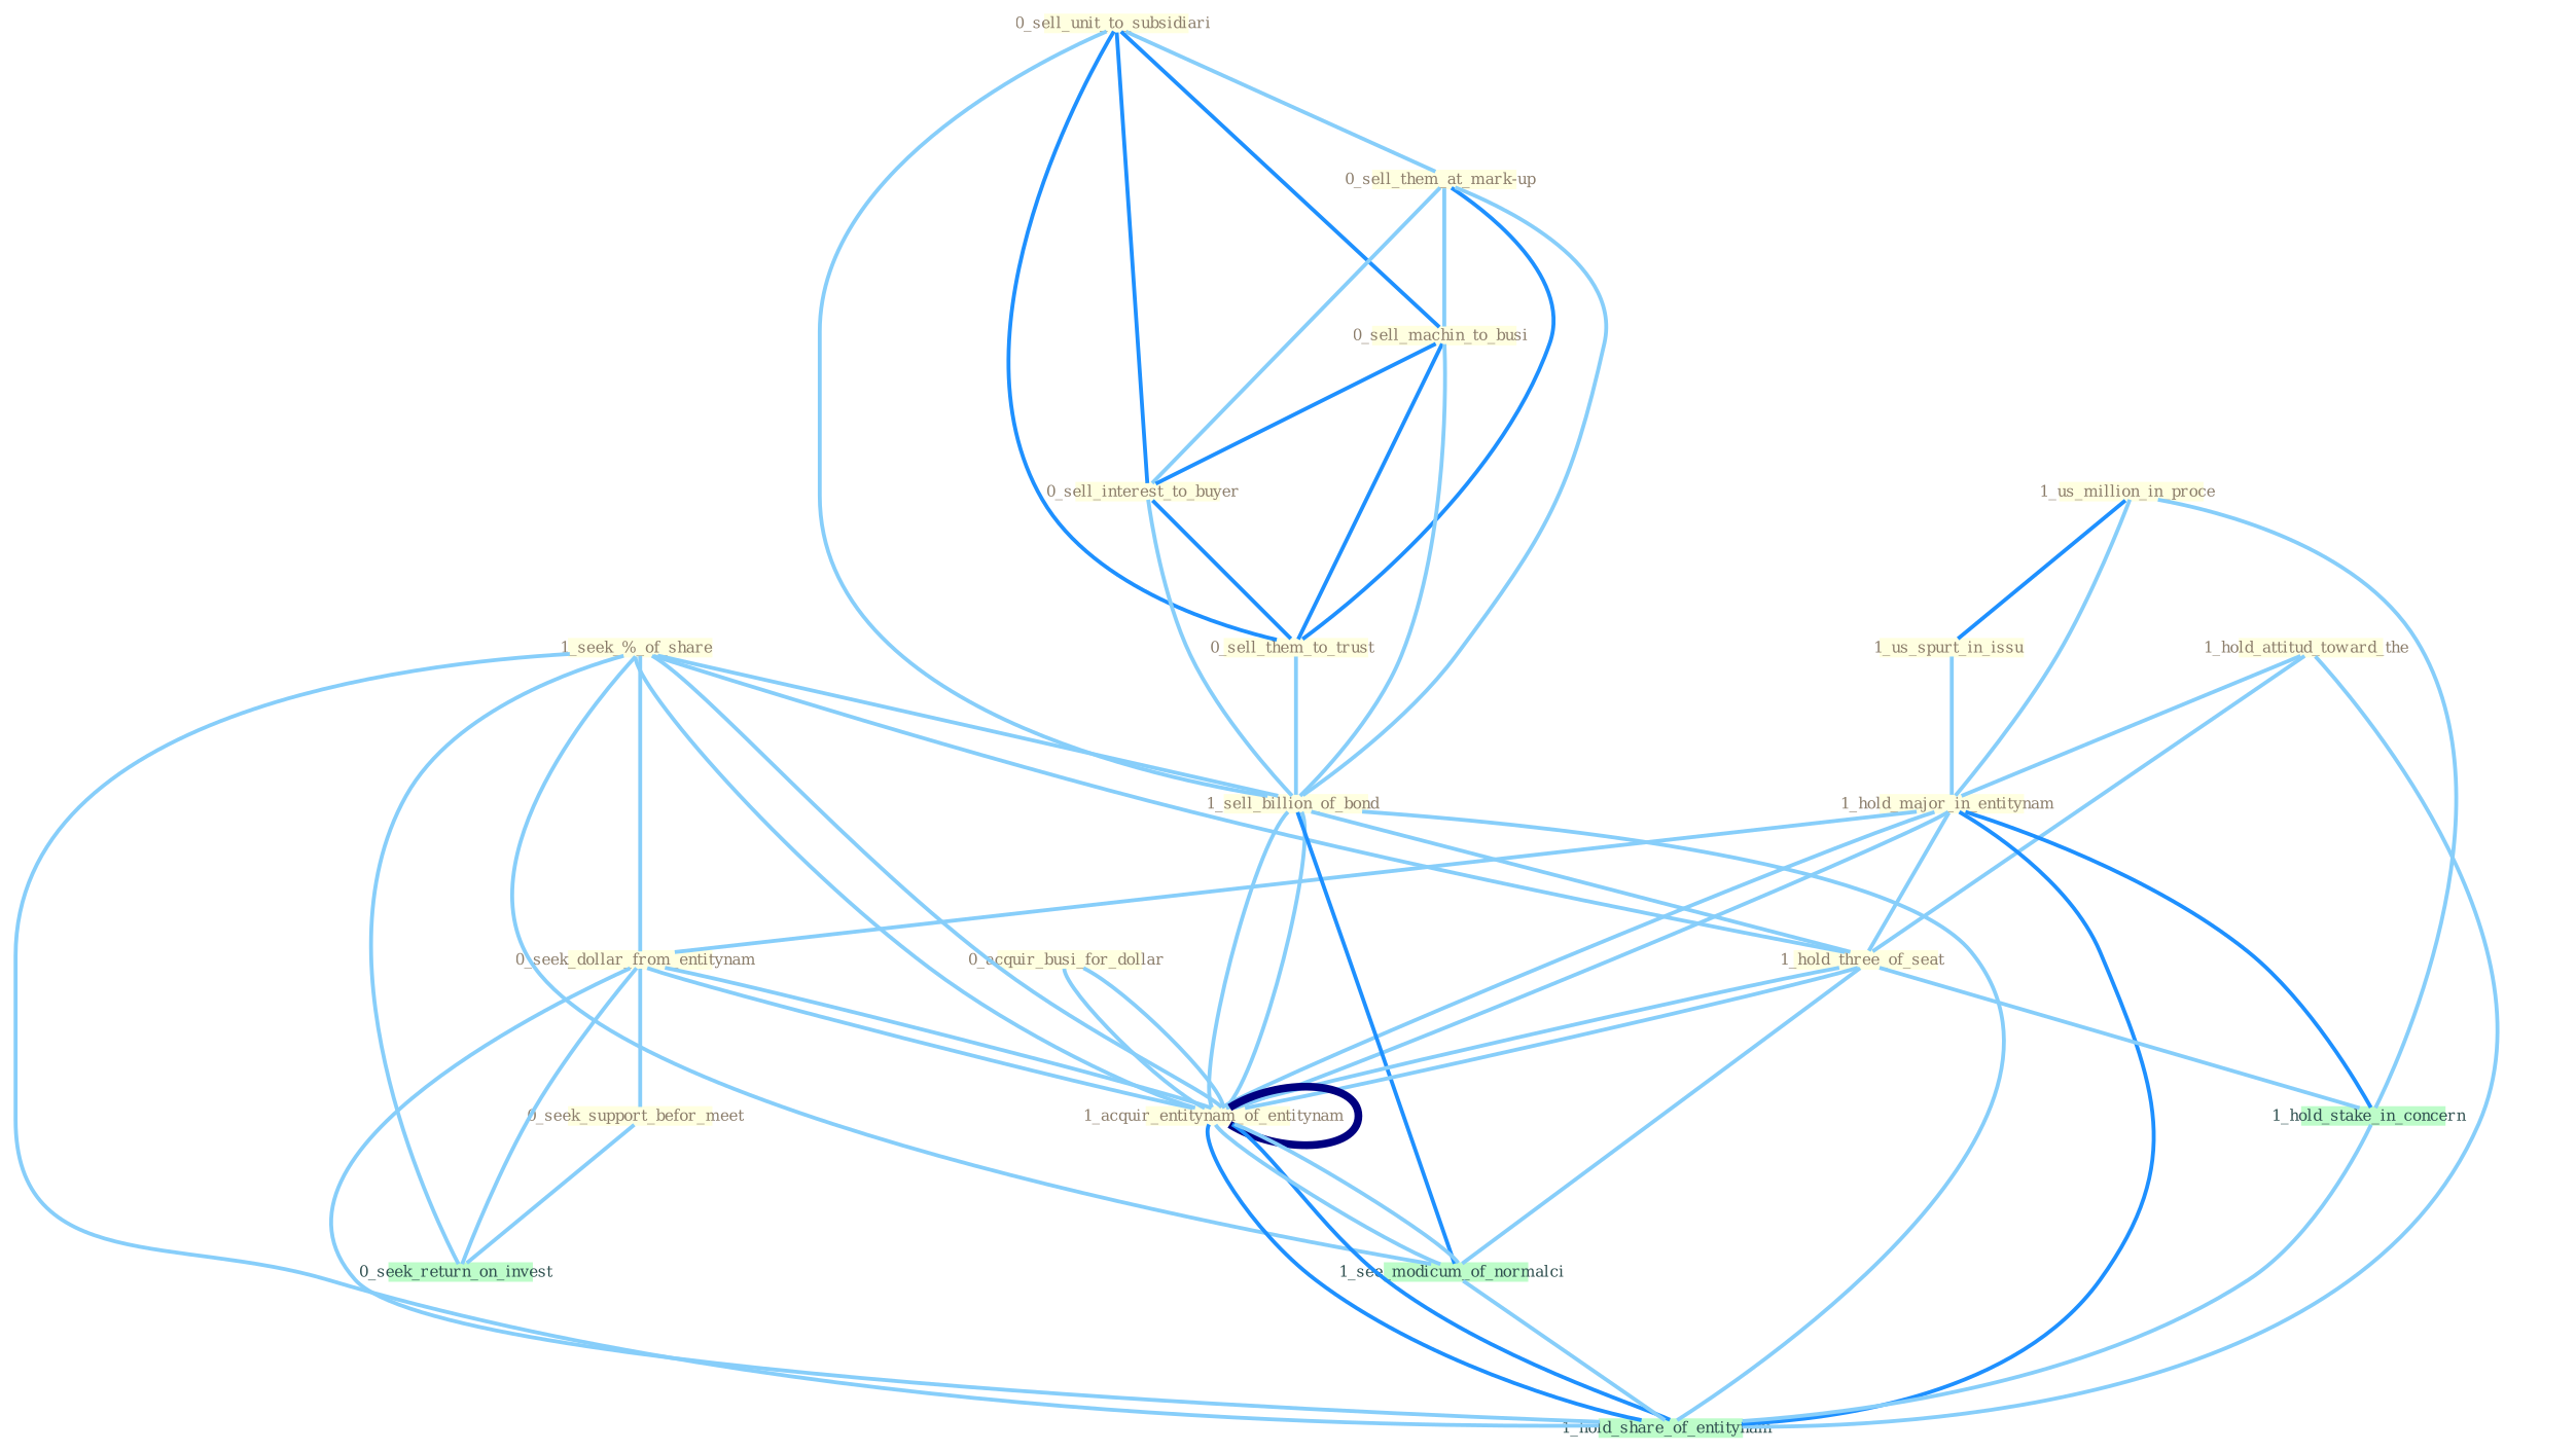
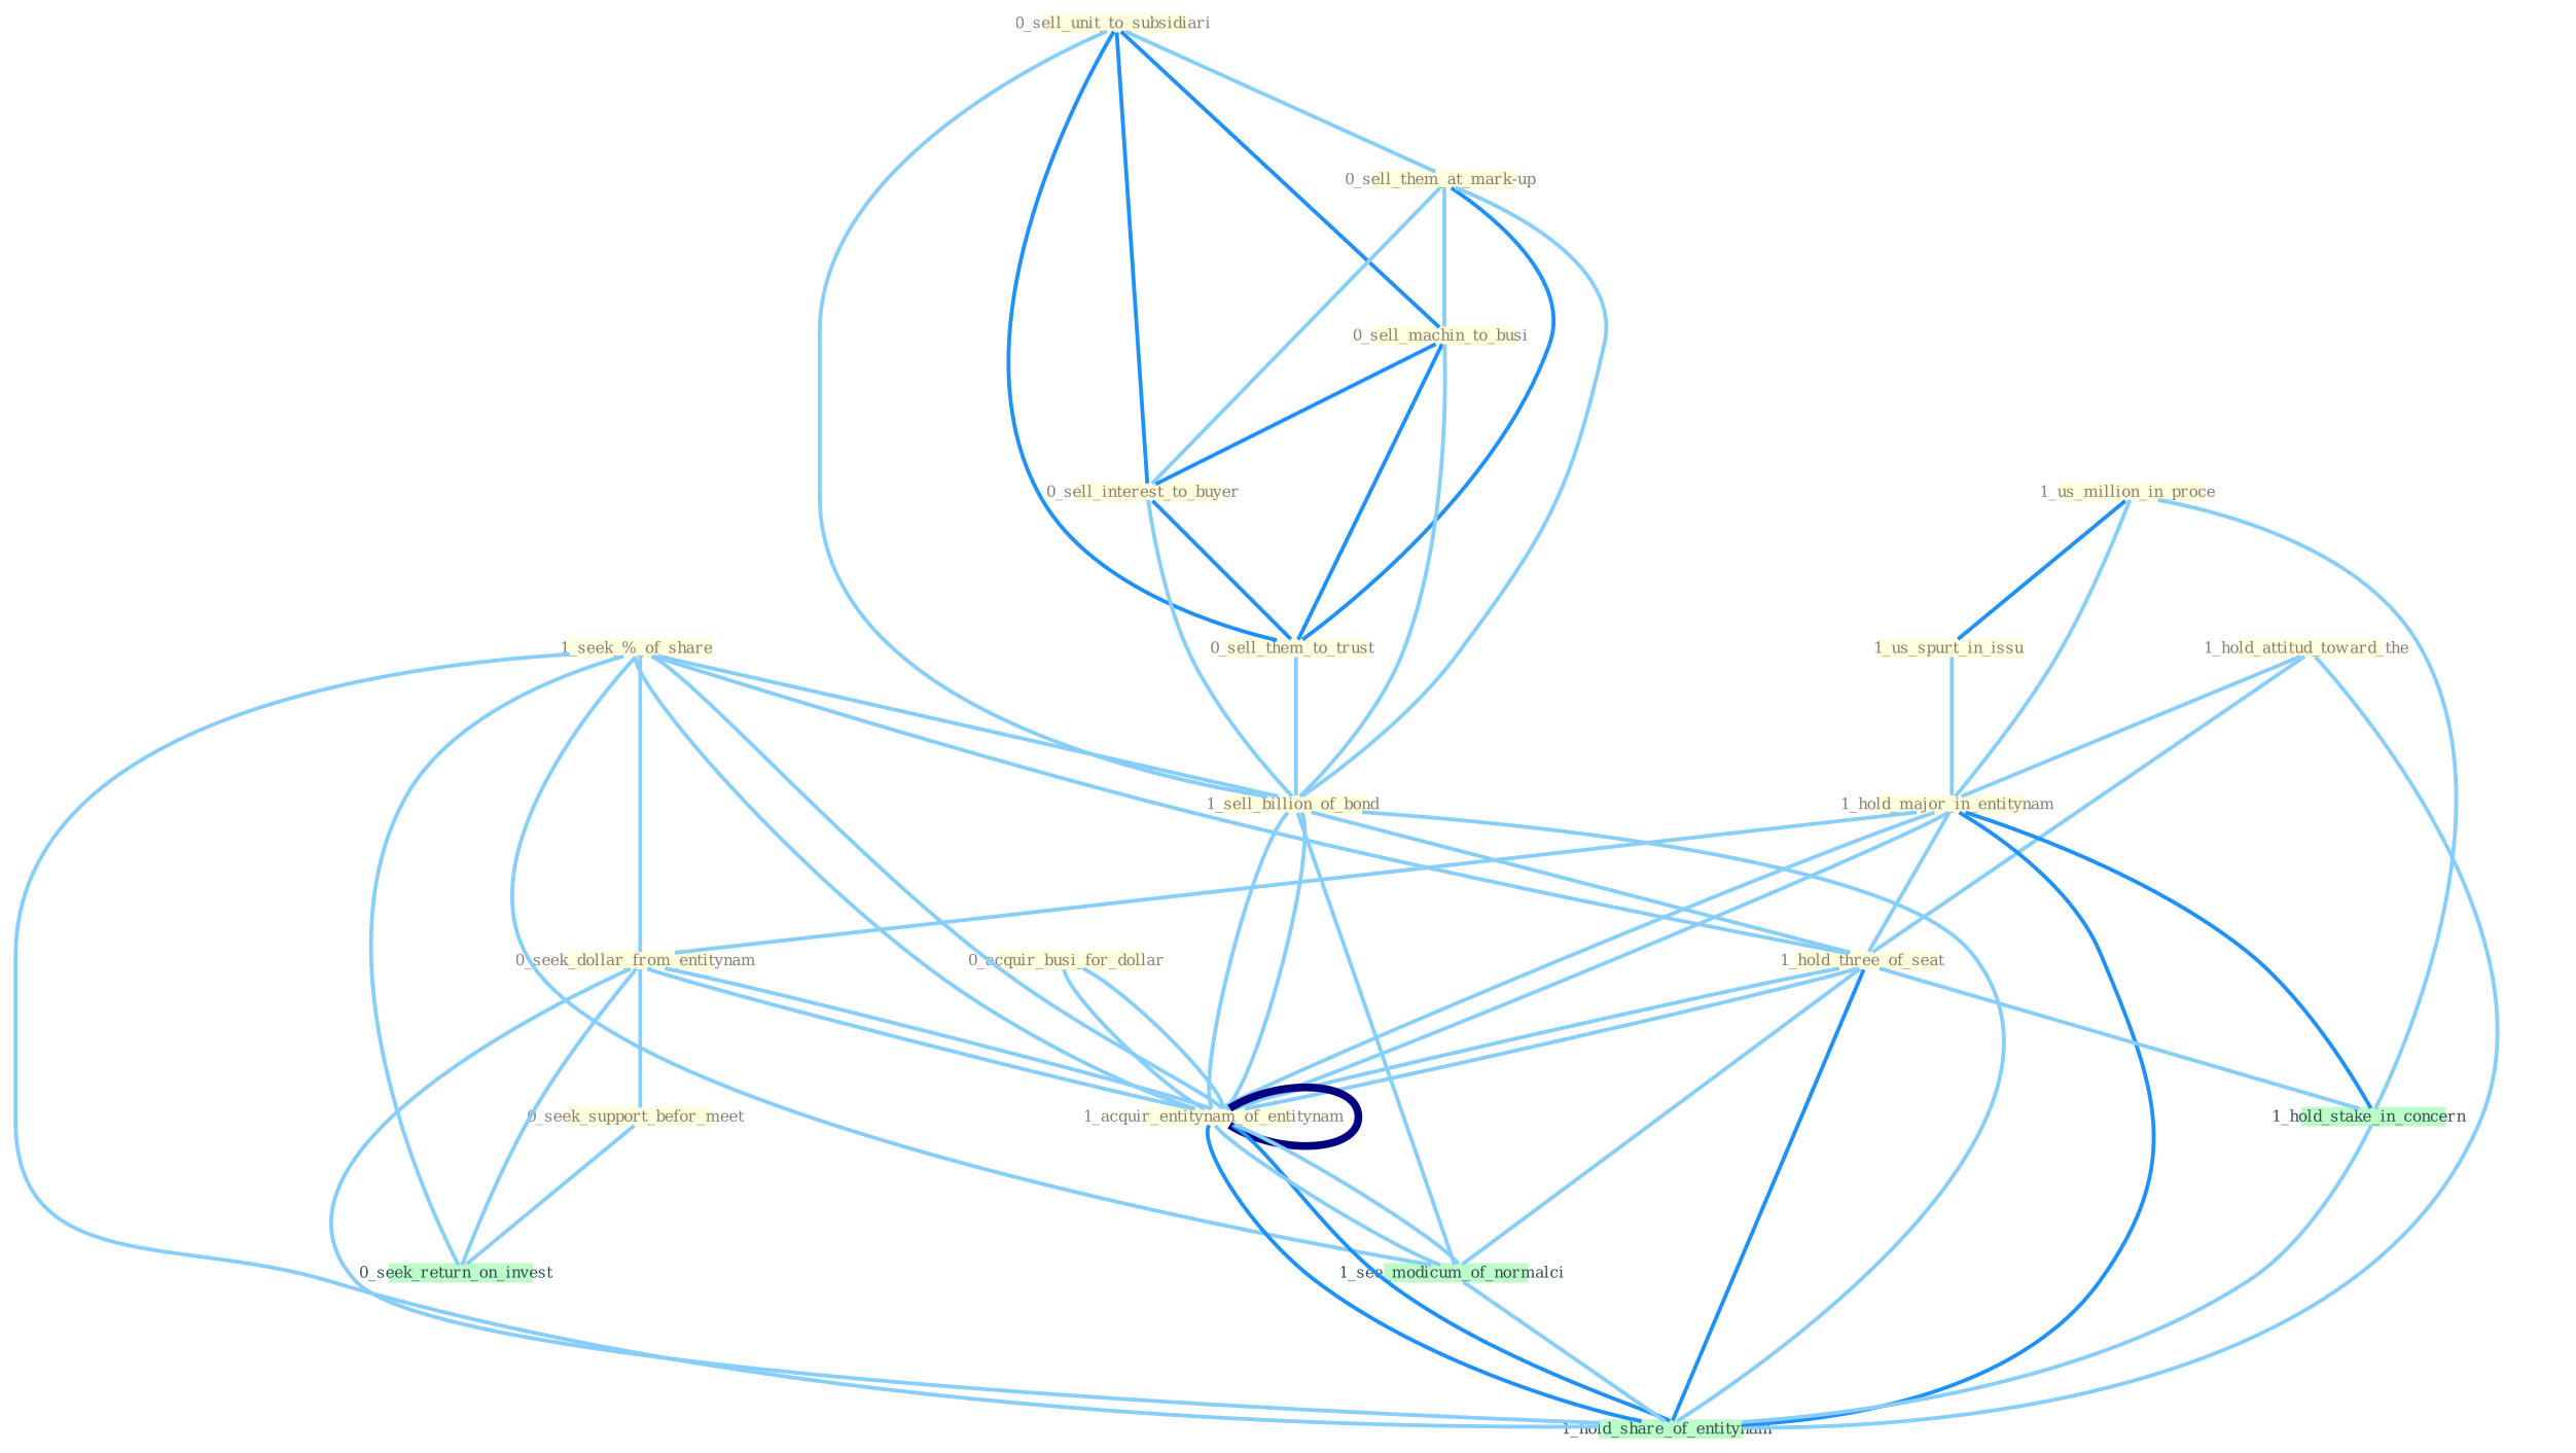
  graph {
    node [color="#ffffe0" fixedsize=true fontcolor="#8b7d6b" fontsize=4 shape=polygon style=filled]
    edge [color="#87cefa" w=1]
    "1_hold_attitud_toward_the " [height=.06 width=.5]
    "0_sell_unit_to_subsidiari " [height=.06 width=.5]
    "1_us_million_in_proce " [height=.06 width=.5]
    "1_us_spurt_in_issu " [height=.06 width=.5]
    "0_acquir_busi_for_dollar " [height=.06 width=.5]
    "1_seek_%_of_share " [height=.06 width=.5]
    "0_sell_them_at_mark-up " [height=.06 width=.5]
    "0_sell_machin_to_busi " [height=.06 width=.5]
    "0_sell_interest_to_buyer " [height=.06 width=.5]
    "1_hold_major_in_entitynam " [height=.06 width=.5]
    "0_sell_them_to_trust " [height=.06 width=.5]
    "0_seek_dollar_from_entitynam " [height=.06 width=.5]
    "1_sell_billion_of_bond " [height=.06 width=.5]
    "0_seek_support_befor_meet " [height=.06 width=.5]
    "1_hold_three_of_seat " [height=.06 width=.5]
    "1_acquir_entitynam_of_entitynam " [height=.06 width=.5]
    "1_hold_share_of_entitynam " [color="#BDFCC9" fontcolor="#2f4f4f" height=.06 width=.5]
    "1_hold_stake_in_concern " [color="#BDFCC9" fontcolor="#2f4f4f" height=.06 width=.5]
    "0_seek_return_on_invest " [color="#BDFCC9" fontcolor="#2f4f4f" height=.06 width=.5]
    "1_see_modicum_of_normalci " [color="#BDFCC9" fontcolor="#2f4f4f" height=.06 width=.5]
    subgraph sub_1 {
      "1_hold_attitud_toward_the "
      "0_sell_unit_to_subsidiari "
      "1_us_million_in_proce "
      "1_us_spurt_in_issu "
      "0_acquir_busi_for_dollar "
      "1_seek_%_of_share "
      "0_sell_them_at_mark-up "
      "0_sell_machin_to_busi "
      "0_sell_interest_to_buyer "
      "1_hold_major_in_entitynam "
      "0_sell_them_to_trust "
      "0_seek_dollar_from_entitynam "
      "1_sell_billion_of_bond "
      "0_seek_support_befor_meet "
      "1_hold_three_of_seat "
      "1_acquir_entitynam_of_entitynam "
    }
    subgraph sub_2 {
    }
    "1_hold_attitud_toward_the " -- "1_hold_major_in_entitynam "
    "1_hold_attitud_toward_the " -- "1_hold_three_of_seat "
    "1_hold_attitud_toward_the " -- "1_hold_share_of_entitynam "
    "0_sell_unit_to_subsidiari " -- "0_sell_them_at_mark-up "
    "0_sell_unit_to_subsidiari " -- "0_sell_machin_to_busi " [color="#1e90ff" w=2]
    "0_sell_unit_to_subsidiari " -- "0_sell_interest_to_buyer " [color="#1e90ff" w=2]
    "0_sell_unit_to_subsidiari " -- "0_sell_them_to_trust " [color="#1e90ff" w=2]
    "0_sell_unit_to_subsidiari " -- "1_sell_billion_of_bond "
    "1_us_million_in_proce " -- "1_us_spurt_in_issu " [color="#1e90ff" w=2]
    "1_us_million_in_proce " -- "1_hold_major_in_entitynam "
    "1_us_million_in_proce " -- "1_hold_stake_in_concern "
    "1_us_spurt_in_issu " -- "1_hold_major_in_entitynam "
    "0_acquir_busi_for_dollar " -- "1_acquir_entitynam_of_entitynam "
    "0_acquir_busi_for_dollar " -- "1_acquir_entitynam_of_entitynam "
    "1_seek_%_of_share " -- "0_seek_dollar_from_entitynam "
    "1_seek_%_of_share " -- "1_sell_billion_of_bond "
    "1_seek_%_of_share " -- "1_hold_three_of_seat "
    "1_seek_%_of_share " -- "1_acquir_entitynam_of_entitynam "
    "1_seek_%_of_share " -- "1_acquir_entitynam_of_entitynam "
    "1_seek_%_of_share " -- "1_hold_share_of_entitynam "
    "1_seek_%_of_share " -- "0_seek_return_on_invest "
    "1_seek_%_of_share " -- "1_see_modicum_of_normalci "
    "0_sell_them_at_mark-up " -- "0_sell_machin_to_busi "
    "0_sell_them_at_mark-up " -- "0_sell_interest_to_buyer "
    "0_sell_them_at_mark-up " -- "0_sell_them_to_trust " [color="#1e90ff" w=2]
    "0_sell_them_at_mark-up " -- "1_sell_billion_of_bond "
    "0_sell_machin_to_busi " -- "0_sell_interest_to_buyer " [color="#1e90ff" w=2]
    "0_sell_machin_to_busi " -- "0_sell_them_to_trust " [color="#1e90ff" w=2]
    "0_sell_machin_to_busi " -- "1_sell_billion_of_bond "
    "0_sell_interest_to_buyer " -- "0_sell_them_to_trust " [color="#1e90ff" w=2]
    "0_sell_interest_to_buyer " -- "1_sell_billion_of_bond "
    "1_hold_major_in_entitynam " -- "0_seek_dollar_from_entitynam "
    "1_hold_major_in_entitynam " -- "1_hold_three_of_seat "
    "1_hold_major_in_entitynam " -- "1_acquir_entitynam_of_entitynam "
    "1_hold_major_in_entitynam " -- "1_acquir_entitynam_of_entitynam "
    "1_hold_major_in_entitynam " -- "1_hold_share_of_entitynam " [color="#1e90ff" w=2]
    "1_hold_major_in_entitynam " -- "1_hold_stake_in_concern " [color="#1e90ff" w=2]
    "0_sell_them_to_trust " -- "1_sell_billion_of_bond "
    "0_seek_dollar_from_entitynam " -- "0_seek_support_befor_meet "
    "0_seek_dollar_from_entitynam " -- "1_acquir_entitynam_of_entitynam "
    "0_seek_dollar_from_entitynam " -- "1_acquir_entitynam_of_entitynam "
    "0_seek_dollar_from_entitynam " -- "1_hold_share_of_entitynam "
    "0_seek_dollar_from_entitynam " -- "0_seek_return_on_invest "
    "1_sell_billion_of_bond " -- "1_hold_three_of_seat "
    "1_sell_billion_of_bond " -- "1_acquir_entitynam_of_entitynam "
    "1_sell_billion_of_bond " -- "1_acquir_entitynam_of_entitynam "
    "1_sell_billion_of_bond " -- "1_hold_share_of_entitynam "
-   "1_sell_billion_of_bond " -- "1_see_modicum_of_normalci " [color="#1e90ff"]
+   "1_sell_billion_of_bond " -- "1_see_modicum_of_normalci "
    "0_seek_support_befor_meet " -- "0_seek_return_on_invest "
    "1_hold_three_of_seat " -- "1_acquir_entitynam_of_entitynam "
    "1_hold_three_of_seat " -- "1_acquir_entitynam_of_entitynam "
+   "1_hold_three_of_seat " -- "1_hold_share_of_entitynam " [color="#1e90ff" w=2]
    "1_hold_three_of_seat " -- "1_hold_stake_in_concern "
    "1_hold_three_of_seat " -- "1_see_modicum_of_normalci "
    "1_acquir_entitynam_of_entitynam " -- "1_acquir_entitynam_of_entitynam " [color="#000080" style=bold w=4]
    "1_acquir_entitynam_of_entitynam " -- "1_hold_share_of_entitynam " [color="#1e90ff" w=2]
    "1_acquir_entitynam_of_entitynam " -- "1_hold_share_of_entitynam " [color="#1e90ff" w=2]
    "1_acquir_entitynam_of_entitynam " -- "1_see_modicum_of_normalci "
    "1_hold_stake_in_concern " -- "1_hold_share_of_entitynam "
    "1_see_modicum_of_normalci " -- "1_acquir_entitynam_of_entitynam "
    "1_see_modicum_of_normalci " -- "1_hold_share_of_entitynam "
  }
